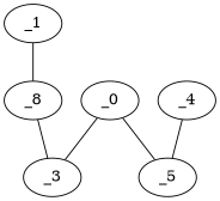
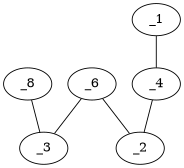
  graph {
-   _0 [x=2.45476 y=2.75]
+   _0 [x=2.45476 y=2.75 label=_6]
    _3 [x=0.519271 y=2.69117]
-   _5 [x=1.49924 y=1.94401]
+   _5 [x=1.49924 y=1.94401 label=_2]
    _4 [x=0.6 y=1.74]
    _1 [x=3.08677 y=0.466895]
    n6 [label=_8 x=0.458803 y=0.129506]
    _0 -- _3
    _0 -- _5
    _4 -- _5
-   _1 -- n6
+   _1 -- _4
    n6 -- _3
  }
